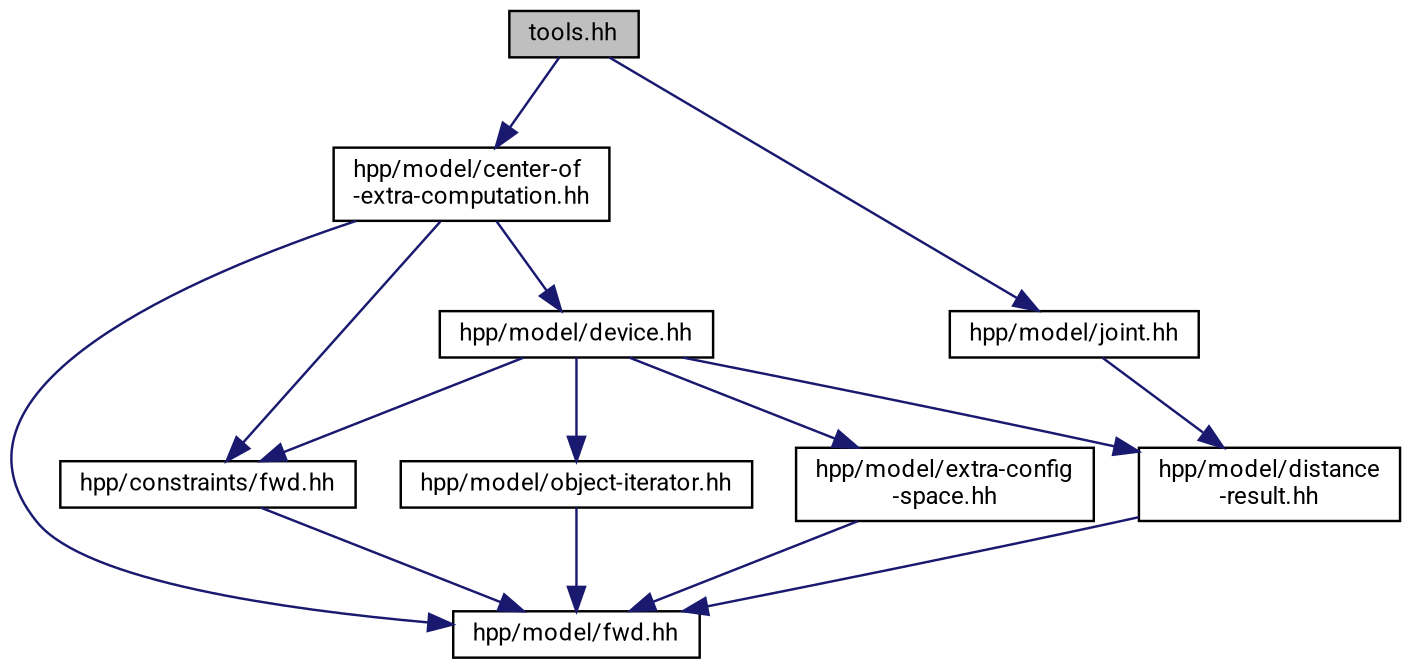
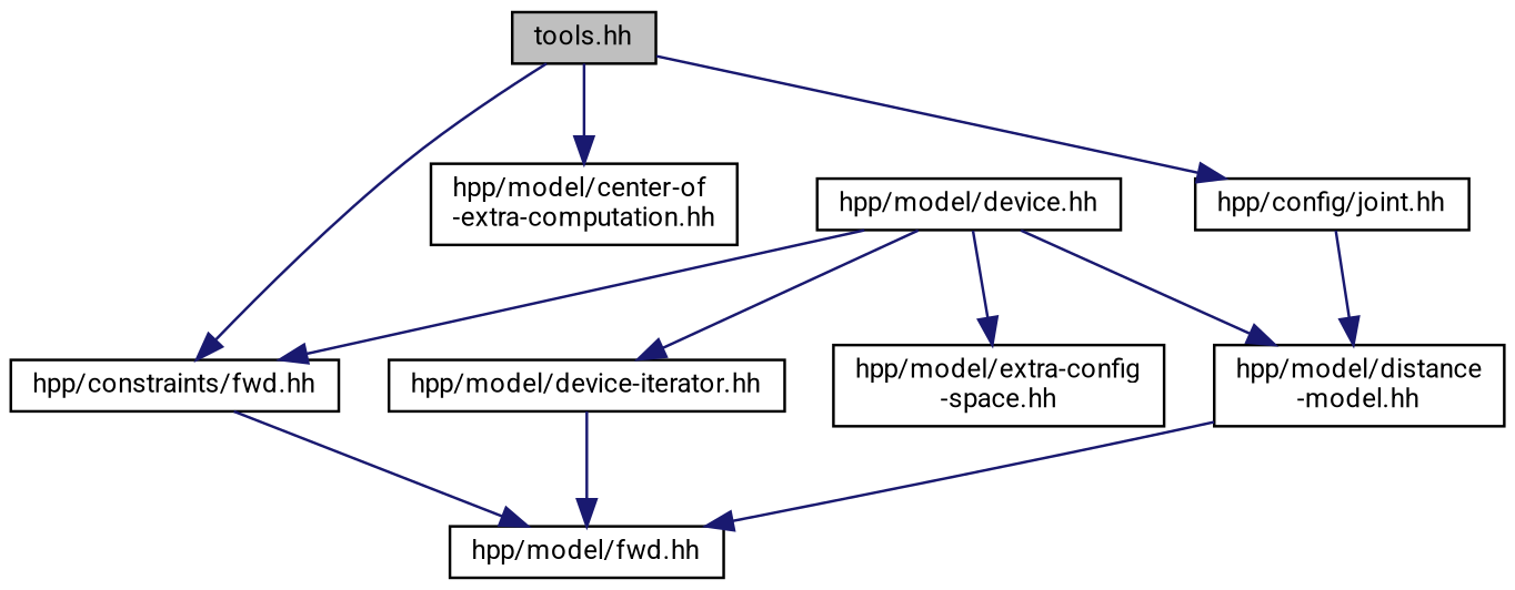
  digraph {
    fontname=Roboto
    node [color=black fillcolor=white fontname=Roboto fontsize=10 shape=record style=filled]
    edge [color=midnightblue fontname=Roboto fontsize=10 labelfontname=FreeSans labelfontsize=10 style=solid]
    n1 [fillcolor=grey75 fontcolor=black height=0.2 label="tools.hh" width=0.4]
    n2 [height=0.2 label="hpp/constraints/fwd.hh" width=0.4]
-   n3 [height=0.2 label="hpp/model/joint.hh" width=0.4]
+   n3 [height=0.2 label="hpp/config/joint.hh" width=0.4]
    n4 [height=0.2 label="hpp/model/center-of\l-extra-computation.hh" width=0.4]
    n5 [height=0.2 label="hpp/model/fwd.hh" width=0.4]
-   n6 [height=0.2 label="hpp/model/distance\l-result.hh" width=0.4]
+   n6 [height=0.2 label="hpp/model/distance\l-model.hh" width=0.4]
    n7 [height=0.2 label="hpp/model/device.hh" width=0.4]
    n8 [height=0.2 label="hpp/model/extra-config\l-space.hh" width=0.4]
-   n9 [height=0.2 label="hpp/model/object-iterator.hh" width=0.4]
-   n4 -> n2
+   n9 [height=0.2 label="hpp/model/device-iterator.hh" width=0.4]
+   n1 -> n2
    n1 -> n3
    n1 -> n4
    n2 -> n5
    n3 -> n6
-   n4 -> n5
-   n4 -> n7
    n6 -> n5
    n7 -> n2
    n7 -> n6
    n7 -> n8
    n7 -> n9
-   n8 -> n5
    n9 -> n5
  }
